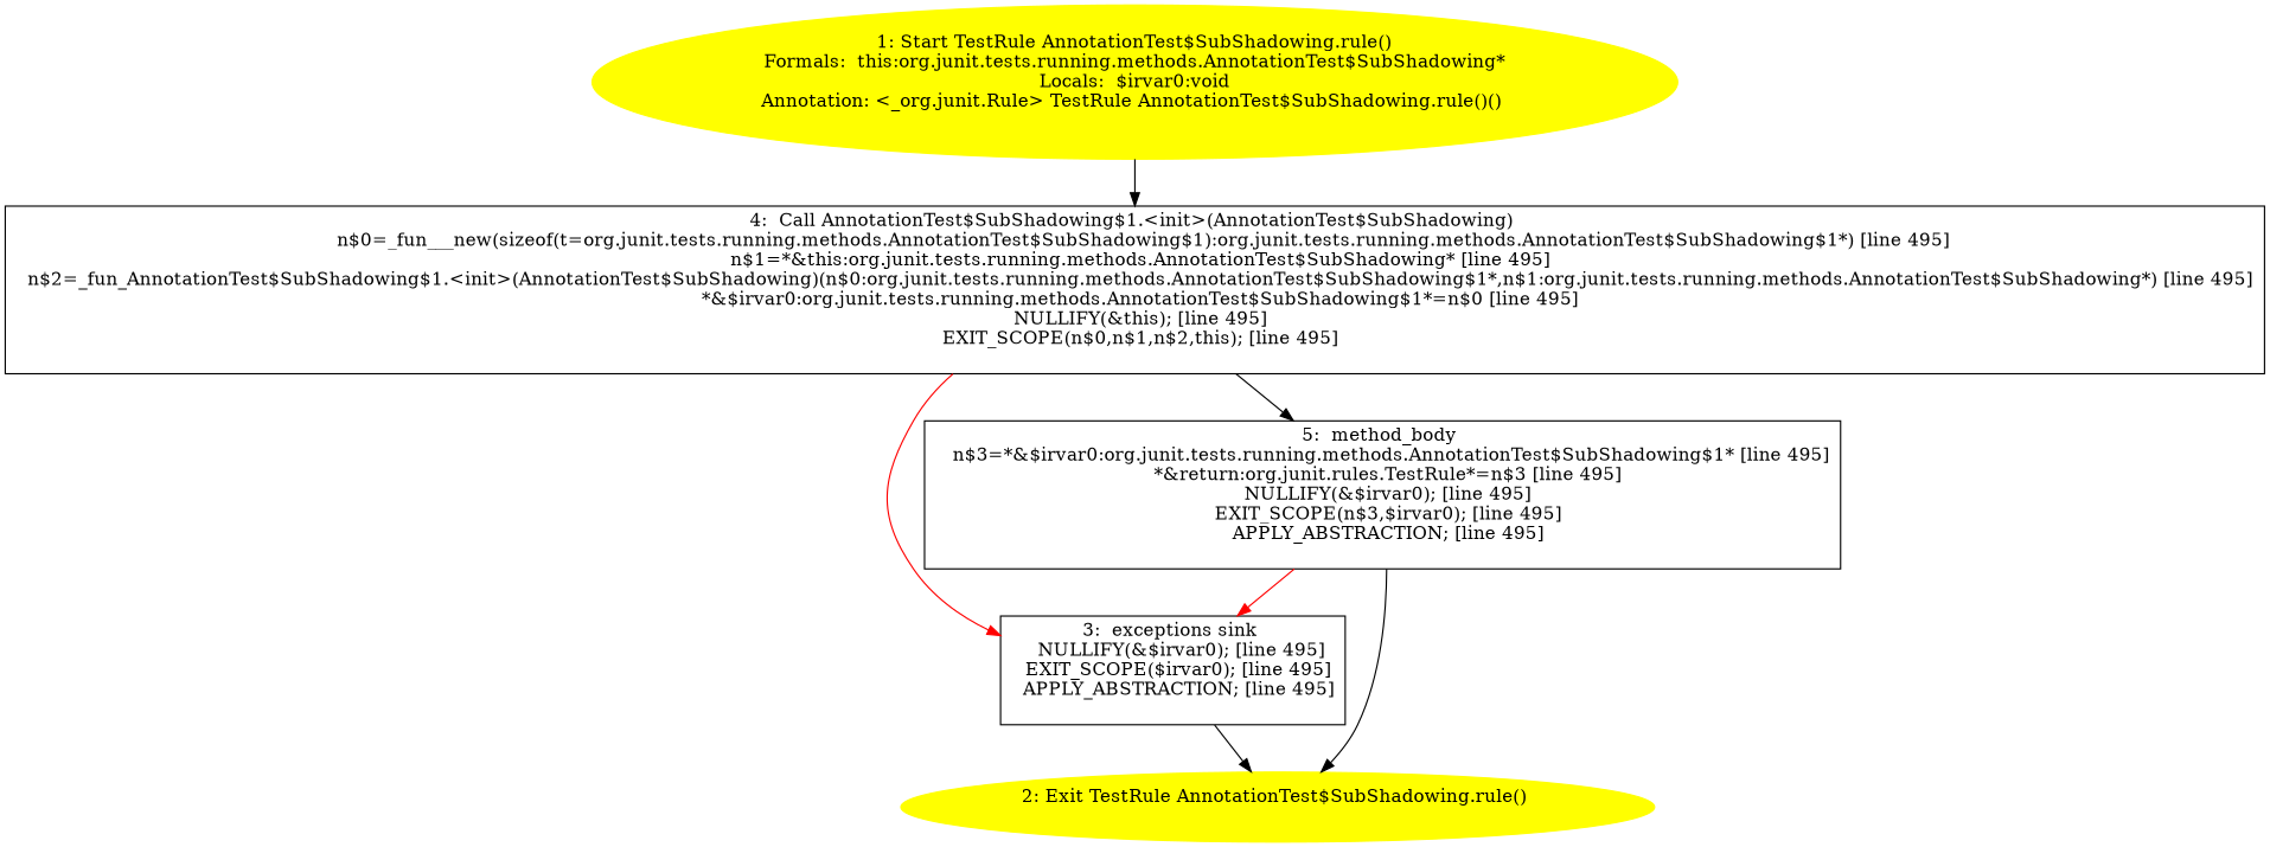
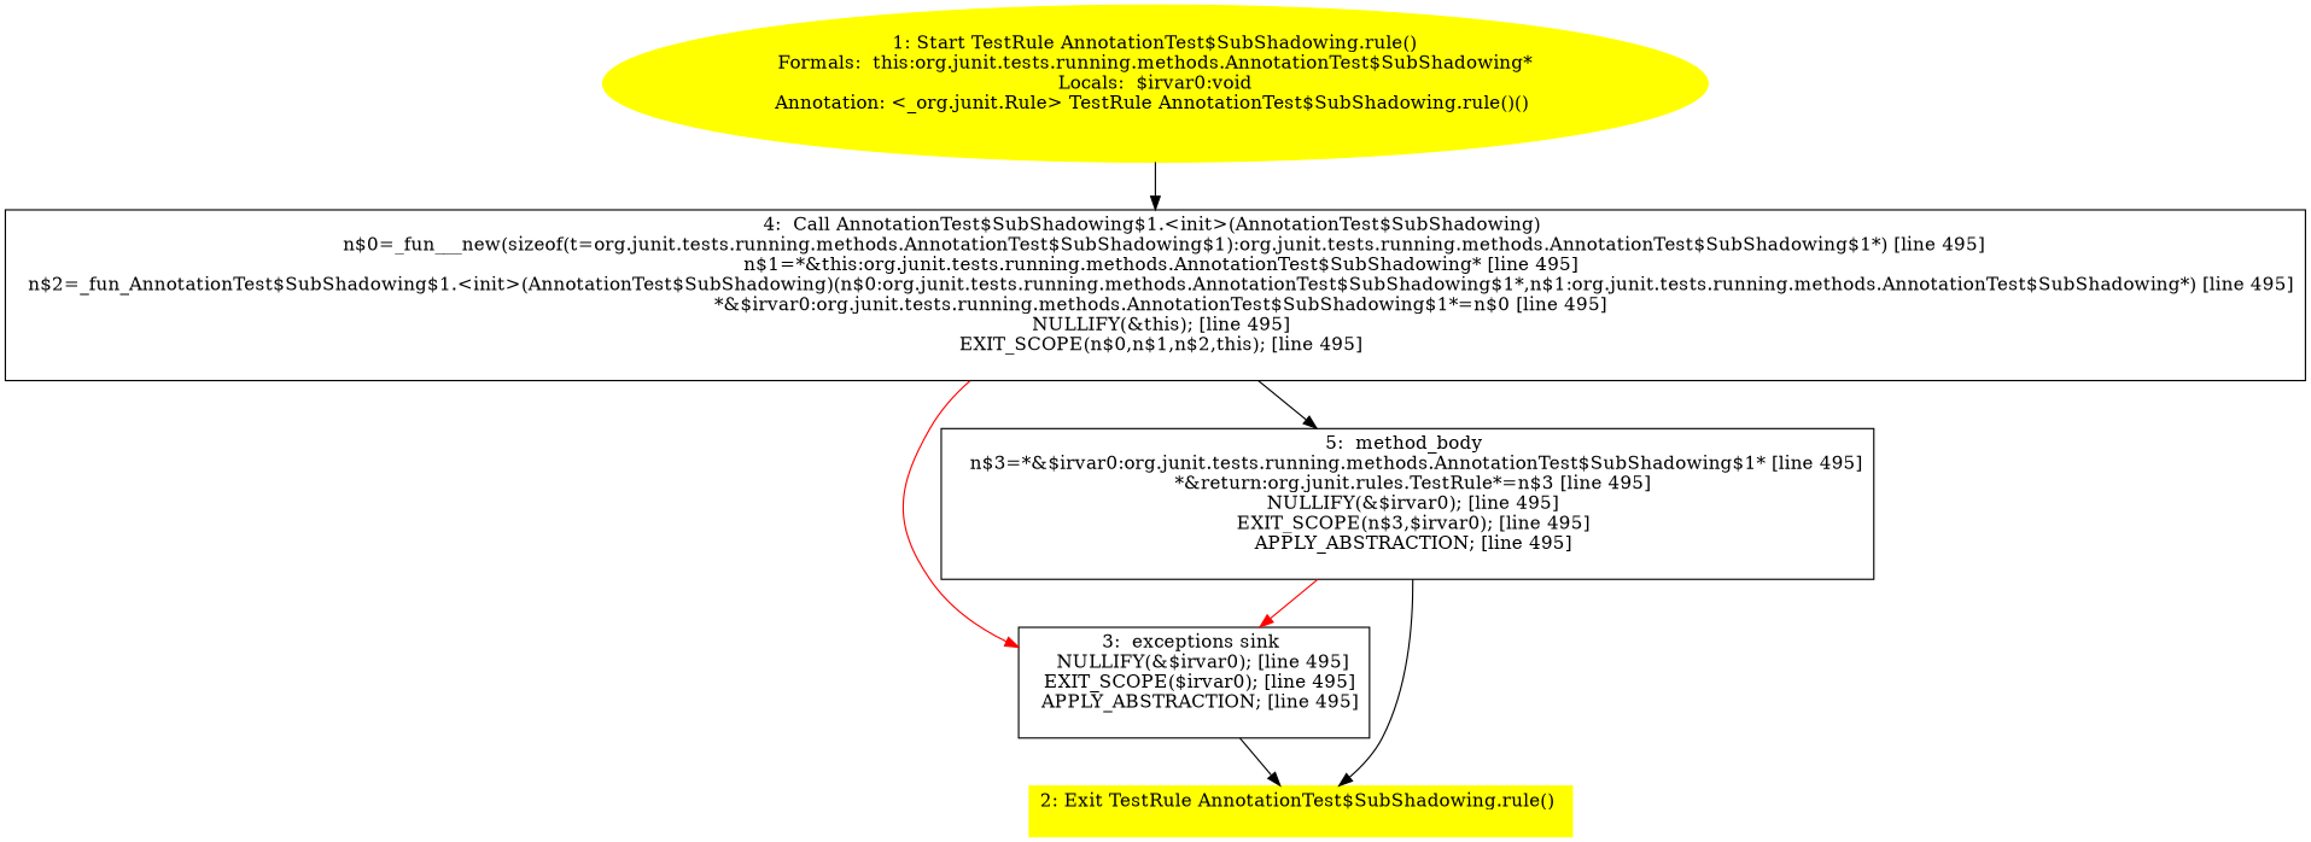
  digraph {
    node [shape=box]
    n1 [color=yellow label="1: Start TestRule AnnotationTest$SubShadowing.rule()\nFormals:  this:org.junit.tests.running.methods.AnnotationTest$SubShadowing*\nLocals:  $irvar0:void\nAnnotation: <_org.junit.Rule> TestRule AnnotationTest$SubShadowing.rule()() \n  " style=filled shape=""]
    n2 [label="4:  Call AnnotationTest$SubShadowing$1.<init>(AnnotationTest$SubShadowing) \n   n$0=_fun___new(sizeof(t=org.junit.tests.running.methods.AnnotationTest$SubShadowing$1):org.junit.tests.running.methods.AnnotationTest$SubShadowing$1*) [line 495]\n  n$1=*&this:org.junit.tests.running.methods.AnnotationTest$SubShadowing* [line 495]\n  n$2=_fun_AnnotationTest$SubShadowing$1.<init>(AnnotationTest$SubShadowing)(n$0:org.junit.tests.running.methods.AnnotationTest$SubShadowing$1*,n$1:org.junit.tests.running.methods.AnnotationTest$SubShadowing*) [line 495]\n  *&$irvar0:org.junit.tests.running.methods.AnnotationTest$SubShadowing$1*=n$0 [line 495]\n  NULLIFY(&this); [line 495]\n  EXIT_SCOPE(n$0,n$1,n$2,this); [line 495]\n "]
    n3 [label="3:  exceptions sink \n   NULLIFY(&$irvar0); [line 495]\n  EXIT_SCOPE($irvar0); [line 495]\n  APPLY_ABSTRACTION; [line 495]\n "]
    n4 [label="5:  method_body \n   n$3=*&$irvar0:org.junit.tests.running.methods.AnnotationTest$SubShadowing$1* [line 495]\n  *&return:org.junit.rules.TestRule*=n$3 [line 495]\n  NULLIFY(&$irvar0); [line 495]\n  EXIT_SCOPE(n$3,$irvar0); [line 495]\n  APPLY_ABSTRACTION; [line 495]\n "]
-   n5 [color=yellow label="2: Exit TestRule AnnotationTest$SubShadowing.rule() \n  " style=filled shape=""]
+   n5 [color=yellow label="2: Exit TestRule AnnotationTest$SubShadowing.rule() \n  " style=filled]
    n1 -> n2
    n2 -> n3 [color=red]
    n2 -> n4
    n3 -> n5
    n4 -> n3 [color=red]
    n4 -> n5
  }
